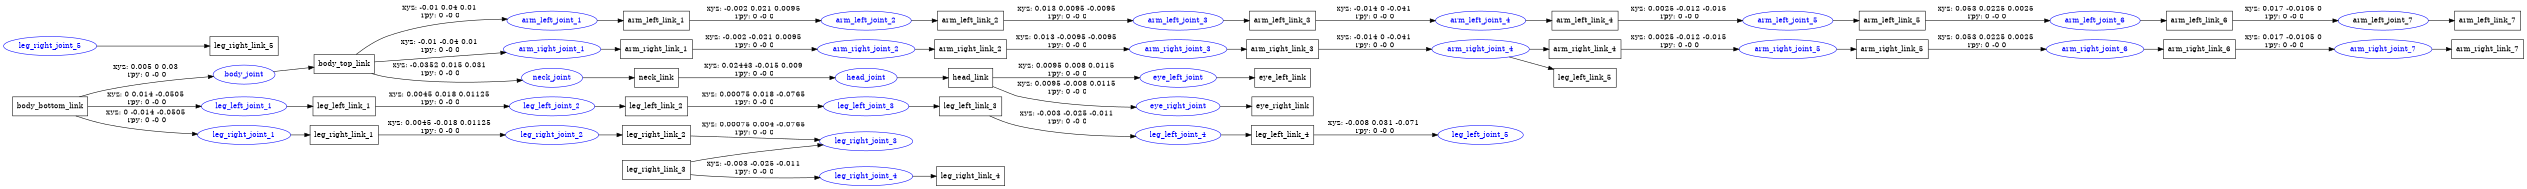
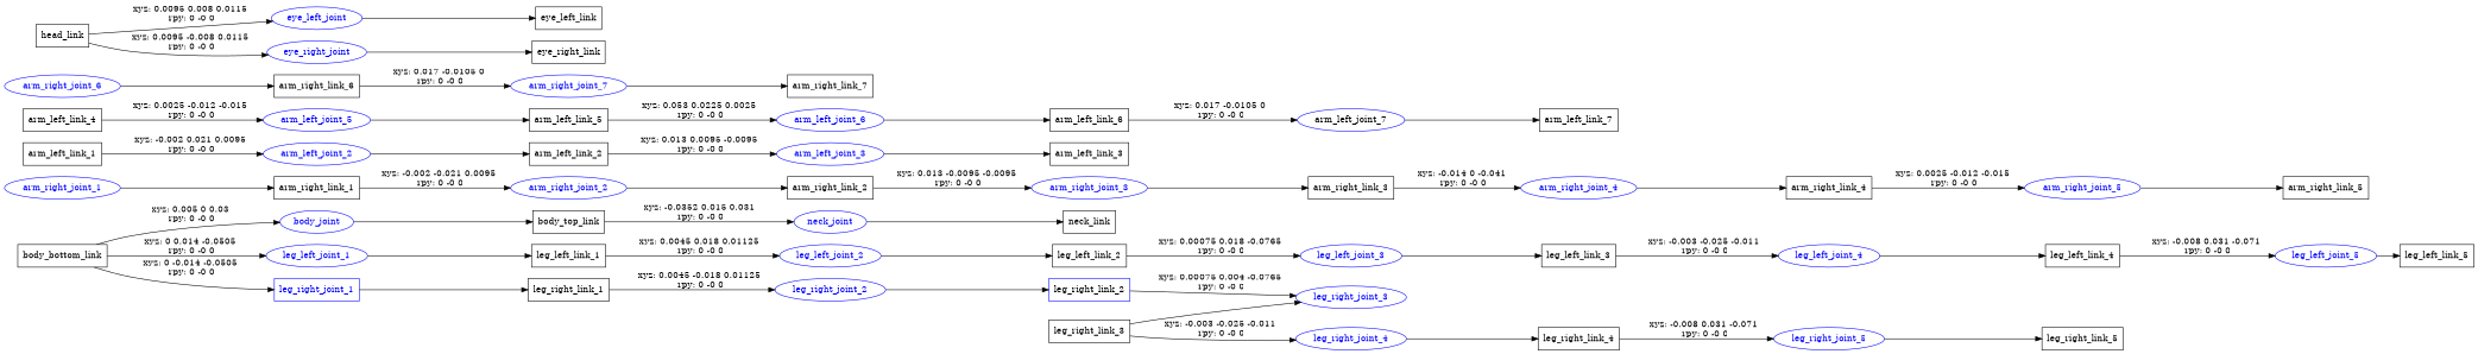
  digraph {
    rankdir=LR
    node [shape=box]
    n1 [label=body_bottom_link]
    body_joint [color=blue fontcolor=blue shape=ellipse]
    leg_left_joint_1 [color=blue fontcolor=blue shape=ellipse]
-   leg_right_joint_1 [color=blue fontcolor=blue shape=ellipse]
+   leg_right_joint_1 [color=blue fontcolor=blue]
    n5 [label=body_top_link]
    n6 [label=leg_left_link_1]
    n7 [label=leg_right_link_1]
-   arm_left_joint_1 [color=blue fontcolor=blue shape=ellipse]
    arm_right_joint_1 [color=blue fontcolor=blue shape=ellipse]
    neck_joint [color=blue fontcolor=blue shape=ellipse]
    n11 [label=arm_left_link_1]
    n12 [label=arm_right_link_1]
    n13 [label=neck_link]
    arm_left_joint_2 [color=blue fontcolor=blue shape=ellipse]
    n15 [label=arm_left_link_2]
    arm_left_joint_3 [color=blue fontcolor=blue shape=ellipse]
    n17 [label=arm_left_link_3]
-   arm_left_joint_4 [color=blue fontcolor=blue shape=ellipse]
    n19 [label=arm_left_link_4]
    arm_left_joint_5 [color=blue fontcolor=blue shape=ellipse]
    n21 [label=arm_left_link_5]
    arm_left_joint_6 [color=blue fontcolor=blue shape=ellipse]
    n23 [label=arm_left_link_6]
    arm_left_joint_7 [color=blue fontcolor=black shape=ellipse]
    n25 [label=arm_left_link_7]
    arm_right_joint_2 [color=blue fontcolor=blue shape=ellipse]
    n27 [label=arm_right_link_2]
    arm_right_joint_3 [color=blue fontcolor=blue shape=ellipse]
    n29 [label=arm_right_link_3]
    arm_right_joint_4 [color=blue fontcolor=blue shape=ellipse]
    n31 [label=arm_right_link_4]
    arm_right_joint_5 [color=blue fontcolor=blue shape=ellipse]
    n33 [label=arm_right_link_5]
    arm_right_joint_6 [color=blue fontcolor=blue shape=ellipse]
    n35 [label=arm_right_link_6]
    arm_right_joint_7 [color=blue fontcolor=blue shape=ellipse]
    n37 [label=arm_right_link_7]
-   head_joint [color=blue fontcolor=blue shape=ellipse]
    n39 [label=head_link]
    eye_left_joint [color=blue fontcolor=blue shape=ellipse]
    eye_right_joint [color=blue fontcolor=blue shape=ellipse]
    n42 [label=eye_left_link]
    n43 [label=eye_right_link]
    leg_left_joint_2 [color=blue fontcolor=blue shape=ellipse]
    n45 [label=leg_left_link_2]
    leg_left_joint_3 [color=blue fontcolor=blue shape=ellipse]
    n47 [label=leg_left_link_3]
    leg_left_joint_4 [color=blue fontcolor=blue shape=ellipse]
    n49 [label=leg_left_link_4]
    leg_left_joint_5 [color=blue fontcolor=blue shape=ellipse]
    n51 [label=leg_left_link_5]
    leg_right_joint_2 [color=blue fontcolor=blue shape=ellipse]
-   n53 [label=leg_right_link_2]
+   n53 [label=leg_right_link_2 color=blue]
    leg_right_joint_3 [color=blue fontcolor=blue shape=ellipse]
    n55 [label=leg_right_link_3]
    leg_right_joint_4 [color=blue fontcolor=blue shape=ellipse]
    n57 [label=leg_right_link_4]
    leg_right_joint_5 [color=blue fontcolor=blue shape=ellipse]
    n59 [label=leg_right_link_5]
    n1 -> body_joint [label="xyz: 0.005 0 0.03 \nrpy: 0 -0 0"]
    n1 -> leg_left_joint_1 [label="xyz: 0 0.014 -0.0505 \nrpy: 0 -0 0"]
    n1 -> leg_right_joint_1 [label="xyz: 0 -0.014 -0.0505 \nrpy: 0 -0 0"]
    body_joint -> n5
    leg_left_joint_1 -> n6
    leg_right_joint_1 -> n7
-   n5 -> arm_left_joint_1 [label="xyz: -0.01 0.04 0.01 \nrpy: 0 -0 0"]
-   n5 -> arm_right_joint_1 [label="xyz: -0.01 -0.04 0.01 \nrpy: 0 -0 0"]
    n5 -> neck_joint [label="xyz: -0.0352 0.015 0.031 \nrpy: 0 -0 0"]
    n6 -> leg_left_joint_2 [label="xyz: 0.0045 0.018 0.01125 \nrpy: 0 -0 0"]
    n7 -> leg_right_joint_2 [label="xyz: 0.0045 -0.018 0.01125 \nrpy: 0 -0 0"]
-   arm_left_joint_1 -> n11
    arm_right_joint_1 -> n12
    neck_joint -> n13
    n11 -> arm_left_joint_2 [label="xyz: -0.002 0.021 0.0095 \nrpy: 0 -0 0"]
    n12 -> arm_right_joint_2 [label="xyz: -0.002 -0.021 0.0095 \nrpy: 0 -0 0"]
-   n13 -> head_joint [label="xyz: 0.02443 -0.015 0.009 \nrpy: 0 -0 0"]
    arm_left_joint_2 -> n15
    n15 -> arm_left_joint_3 [label="xyz: 0.013 0.0095 -0.0095 \nrpy: 0 -0 0"]
    arm_left_joint_3 -> n17
-   n17 -> arm_left_joint_4 [label="xyz: -0.014 0 -0.041 \nrpy: 0 -0 0"]
-   arm_left_joint_4 -> n19
    n19 -> arm_left_joint_5 [label="xyz: 0.0025 -0.012 -0.015 \nrpy: 0 -0 0"]
    arm_left_joint_5 -> n21
    n21 -> arm_left_joint_6 [label="xyz: 0.053 0.0225 0.0025 \nrpy: 0 -0 0"]
    arm_left_joint_6 -> n23
    n23 -> arm_left_joint_7 [label="xyz: 0.017 -0.0105 0 \nrpy: 0 -0 0"]
    arm_left_joint_7 -> n25
    arm_right_joint_2 -> n27
    n27 -> arm_right_joint_3 [label="xyz: 0.013 -0.0095 -0.0095 \nrpy: 0 -0 0"]
    arm_right_joint_3 -> n29
    n29 -> arm_right_joint_4 [label="xyz: -0.014 0 -0.041 \nrpy: 0 -0 0"]
    arm_right_joint_4 -> n31
    n31 -> arm_right_joint_5 [label="xyz: 0.0025 -0.012 -0.015 \nrpy: 0 -0 0"]
    arm_right_joint_5 -> n33
-   n33 -> arm_right_joint_6 [label="xyz: 0.053 0.0225 0.0025 \nrpy: 0 -0 0"]
    arm_right_joint_6 -> n35
    n35 -> arm_right_joint_7 [label="xyz: 0.017 -0.0105 0 \nrpy: 0 -0 0"]
    arm_right_joint_7 -> n37
-   head_joint -> n39
    n39 -> eye_left_joint [label="xyz: 0.0095 0.008 0.0115 \nrpy: 0 -0 0"]
    n39 -> eye_right_joint [label="xyz: 0.0095 -0.008 0.0115 \nrpy: 0 -0 0"]
    eye_left_joint -> n42
    eye_right_joint -> n43
    leg_left_joint_2 -> n45
    n45 -> leg_left_joint_3 [label="xyz: 0.00075 0.018 -0.0765 \nrpy: 0 -0 0"]
    leg_left_joint_3 -> n47
    n47 -> leg_left_joint_4 [label="xyz: -0.003 -0.025 -0.011 \nrpy: 0 -0 0"]
    leg_left_joint_4 -> n49
    n49 -> leg_left_joint_5 [label="xyz: -0.008 0.031 -0.071 \nrpy: 0 -0 0"]
-   arm_right_joint_4 -> n51
+   leg_left_joint_5 -> n51
    leg_right_joint_2 -> n53
    n53 -> leg_right_joint_3 [label="xyz: 0.00075 0.004 -0.0765 \nrpy: 0 -0 0"]
    n55 -> leg_right_joint_3
    n55 -> leg_right_joint_4 [label="xyz: -0.003 -0.025 -0.011 \nrpy: 0 -0 0"]
    leg_right_joint_4 -> n57
+   n57 -> leg_right_joint_5 [label="xyz: -0.008 0.031 -0.071 \nrpy: 0 -0 0"]
    leg_right_joint_5 -> n59
  }
